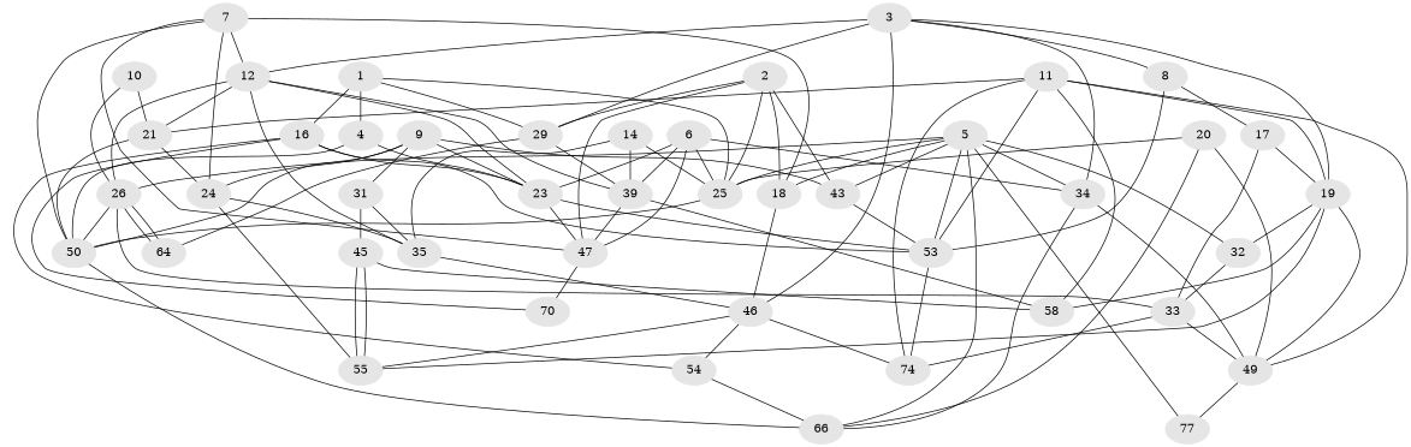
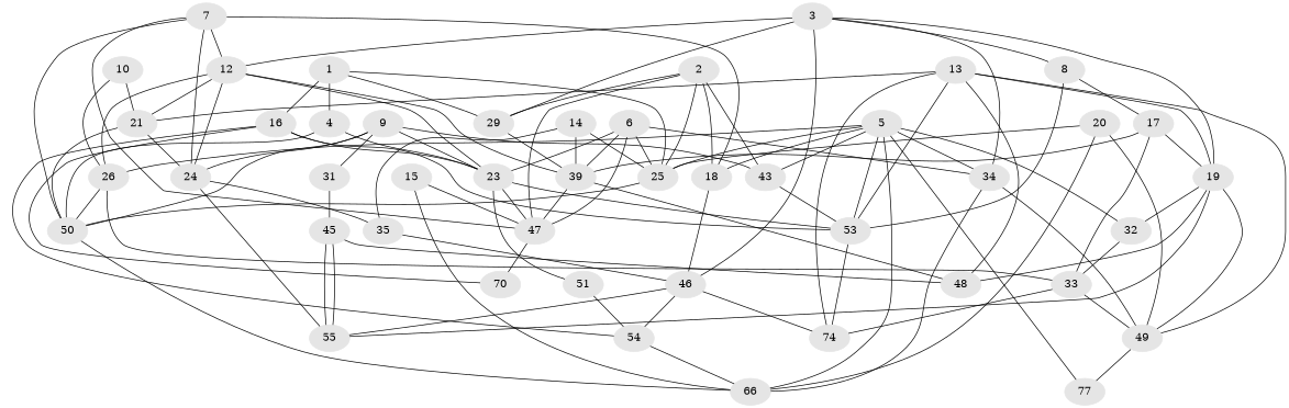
  graph {
    node [color=gray90 style=filled]
    1 [super="+38"]
    4 [super="+72"]
    16 [super="+42"]
    25 [super="+65"]
    29 [super="+61"]
    23 [super="+73"]
    50 [super="+76"]
    53 [super="+69"]
    54
    70
    39 [super="+60"]
-   64
    2 [super="+40"]
    18 [super="+36"]
    43
    47 [super="+68"]
    46 [super="+48"]
    3 [super="+22"]
    8
    12 [super="+52"]
    19 [super="+27"]
    34
    17
    26 [super="+62"]
    24 [super="+37"]
    21 [super="+30"]
+   15
    66 [super="+67"]
    32
    49 [super="+59"]
-   58
+   58 [label=48]
    55 [super="+57"]
    74
+   51
    5 [super="+11"]
    77
    33 [super="+41"]
    6 [super="+71"]
    7 [super="+44"]
    35 [super="+75"]
    9 [super="+28"]
    31 [super="+63"]
    45
    10
-   13 [super="+56" label=11]
+   13 [super="+56"]
    14
    20
    1 -- 4
    1 -- 16 [weight=2]
    1 -- 25
    1 -- 29
    4 -- 23
    4 -- 50
    16 -- 23
    16 -- 53
    16 -- 54
    16 -- 70
    25 -- 50
    29 -- 39
-   29 -- 64
    23 -- 53 [weight=2]
    23 -- 47
+   23 -- 51
    50 -- 66
    53 -- 74
    54 -- 66
    39 -- 47
    39 -- 58
    2 -- 25
    2 -- 29
    2 -- 18
    2 -- 43
    2 -- 47
    18 -- 46
    43 -- 53
    47 -- 70
    46 -- 54
    46 -- 55
    46 -- 74
    3 -- 29 [weight=2]
    3 -- 46
    3 -- 8
    3 -- 12
    3 -- 19
    3 -- 34
    8 -- 53
    8 -- 17
    12 -- 23
    12 -- 39
    12 -- 26
-   12 -- 35
+   12 -- 24
    12 -- 21
    19 -- 32
    19 -- 49
    19 -- 58
    19 -- 55
    34 -- 66
    34 -- 49
+   17 -- 39
    17 -- 19
    17 -- 33
    26 -- 50
-   26 -- 64
-   26 -- 64
    26 -- 33
    24 -- 55
    24 -- 35
    21 -- 50
    21 -- 24
+   15 -- 47
+   15 -- 66
    32 -- 33
    49 -- 77
+   51 -- 54
    5 -- 25
    5 -- 53
    5 -- 18
    5 -- 43
    5 -- 34
    5 -- 26
    5 -- 66
    5 -- 32
    5 -- 77
    33 -- 49
    33 -- 74
    6 -- 25
    6 -- 23
    6 -- 39 [weight=2]
    6 -- 47
    6 -- 34
    7 -- 50
    7 -- 18 [weight=2]
    7 -- 47
    7 -- 12
    7 -- 24
    35 -- 46
    9 -- 23 [weight=2]
    9 -- 50
    9 -- 43
    9 -- 24
    9 -- 31
-   31 -- 35
    31 -- 45 [weight=2]
    45 -- 58
    45 -- 55
    45 -- 55
    10 -- 26
    10 -- 21
    13 -- 53
    13 -- 19
    13 -- 21
    13 -- 49
    13 -- 58
    13 -- 74
    14 -- 25
    14 -- 39
    14 -- 35
    20 -- 25
    20 -- 66
    20 -- 49
  }
